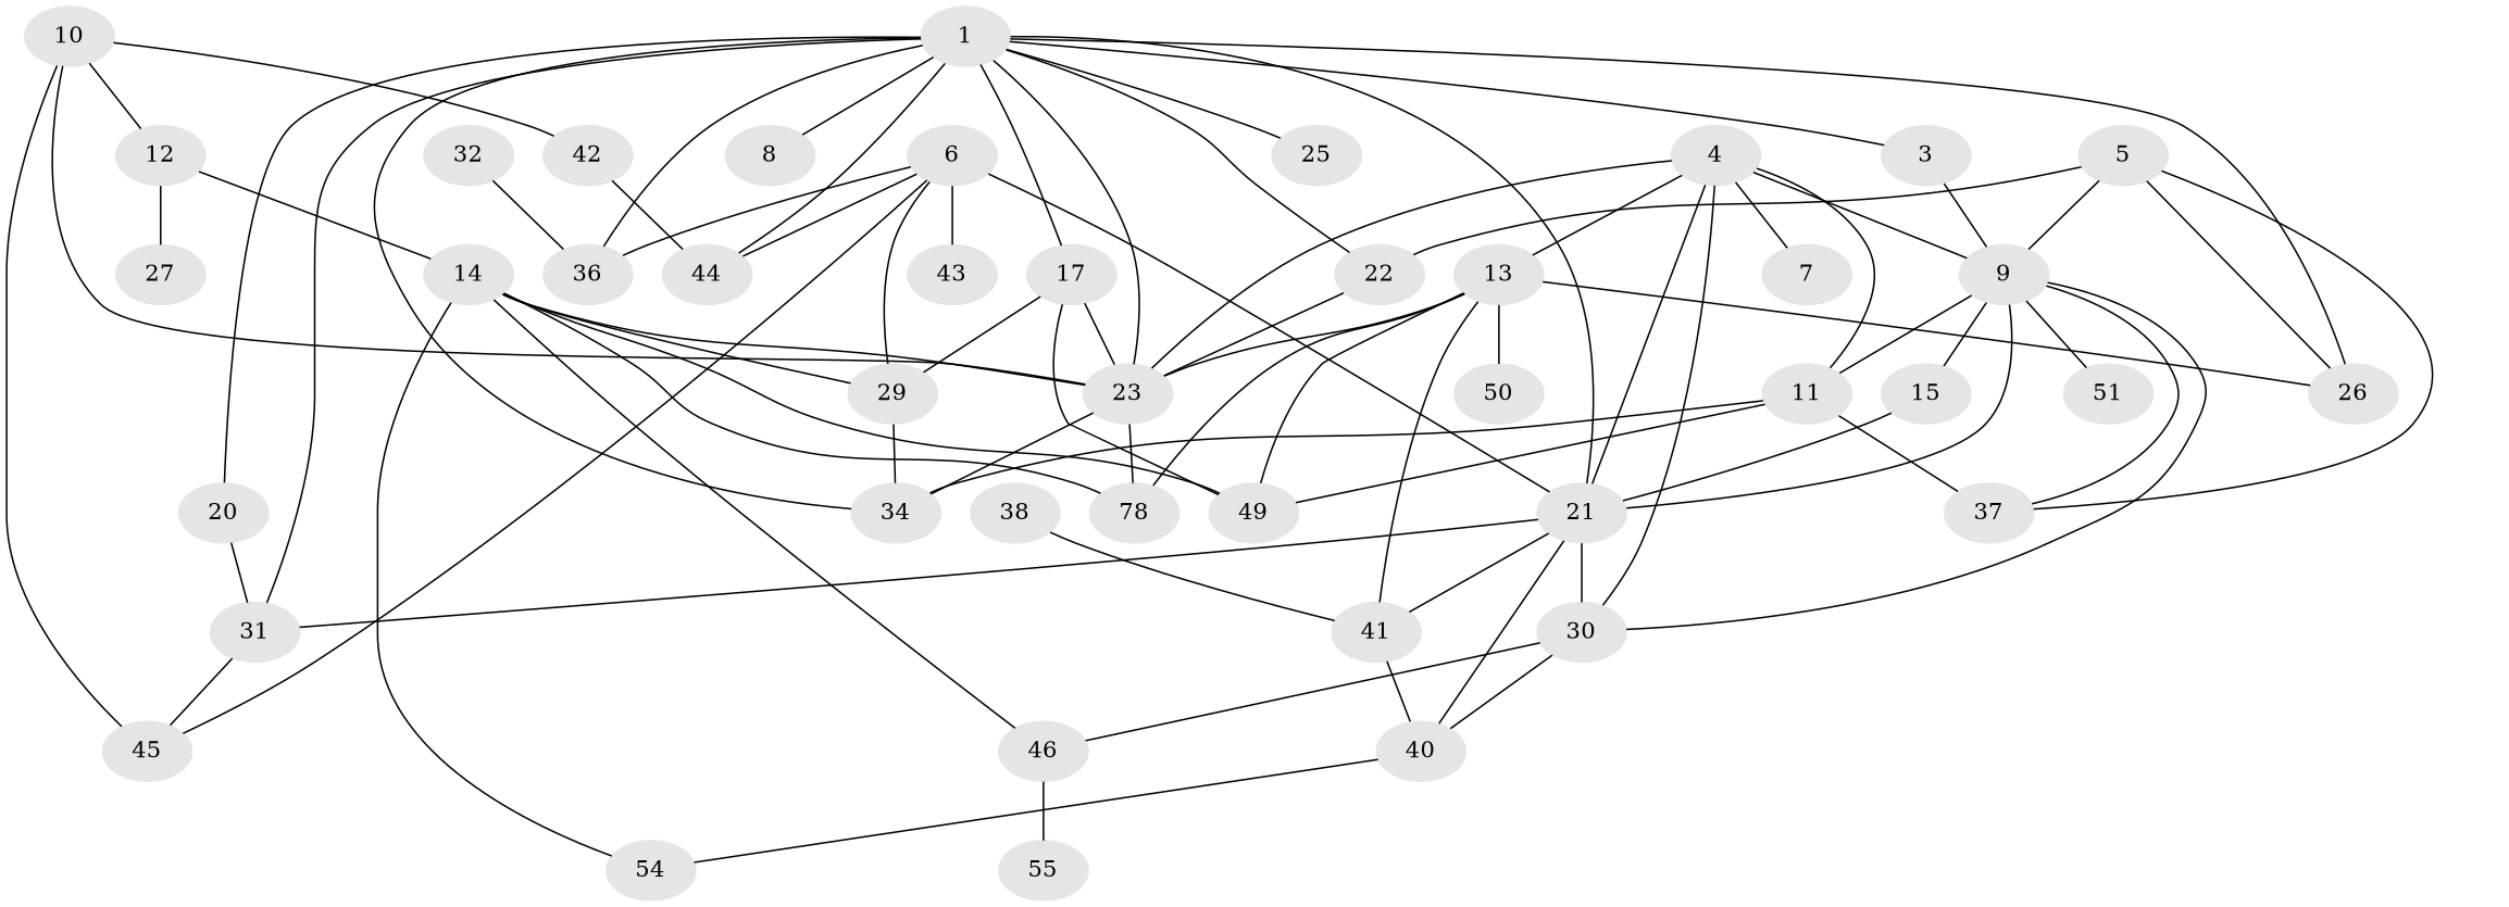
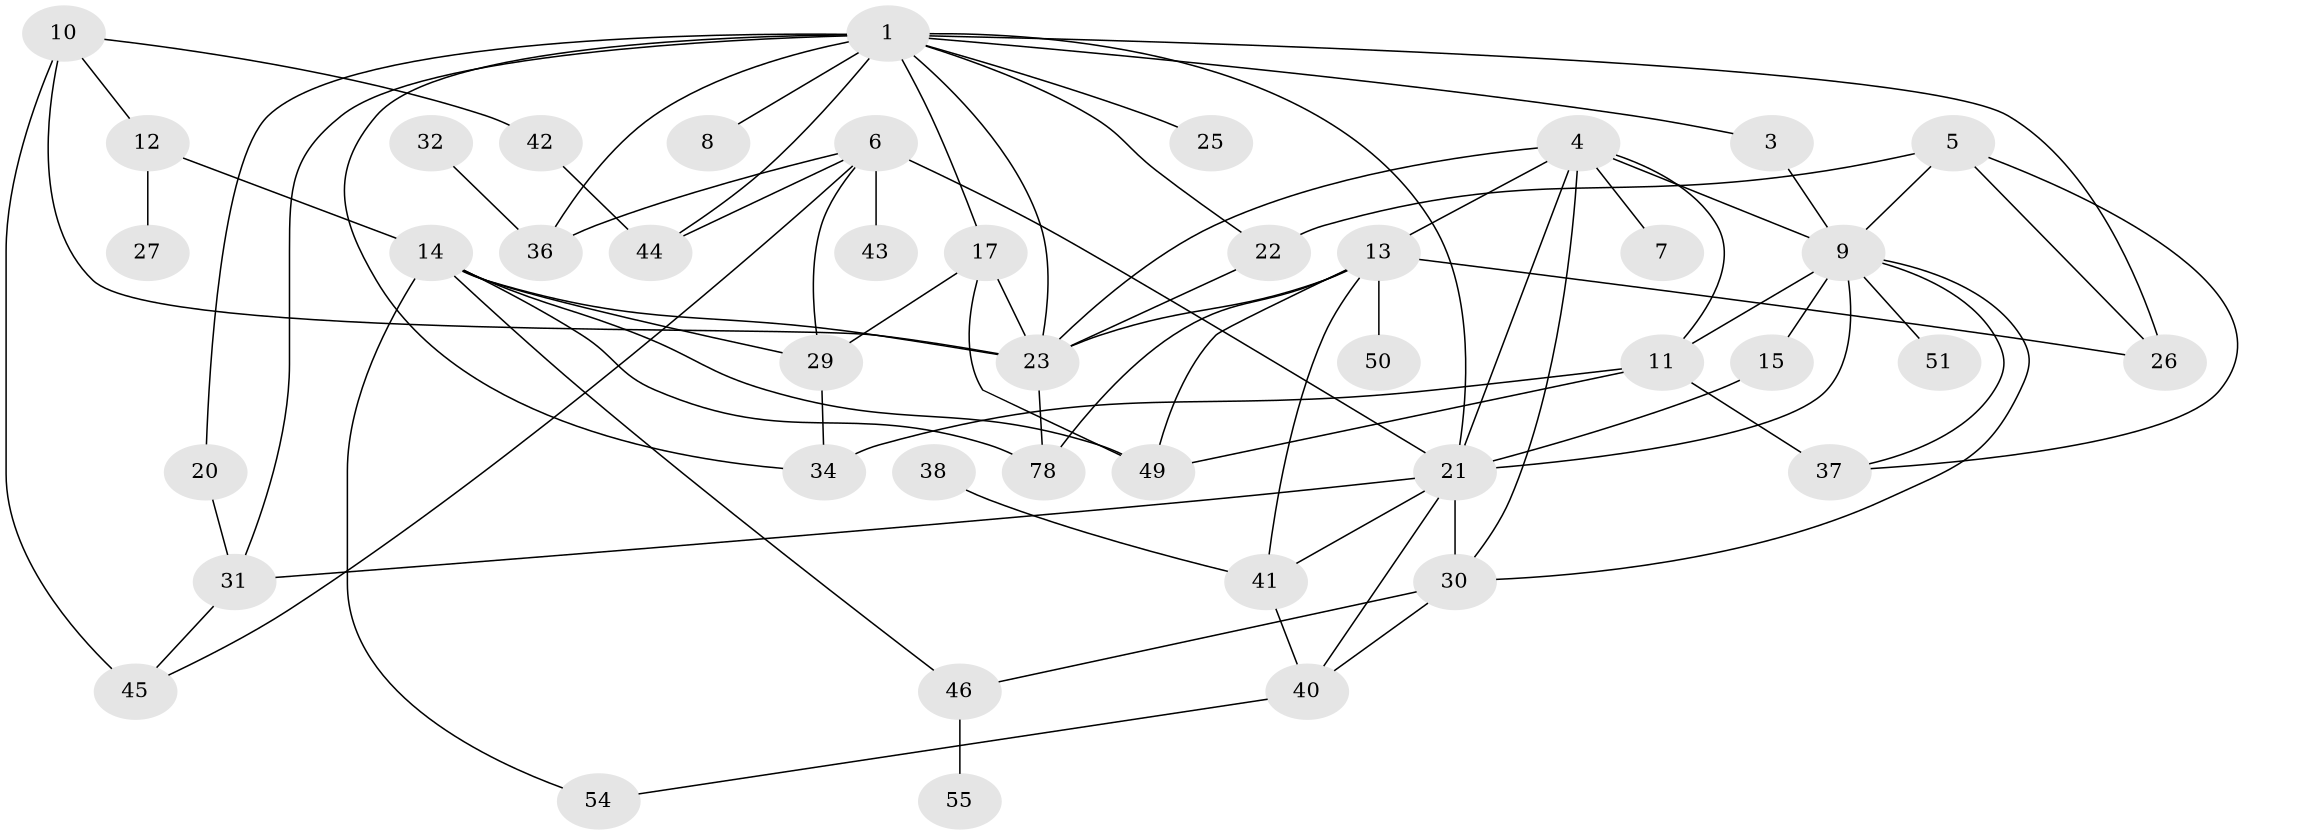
  graph {
    node [color=gray90 style=filled]
    edge [weight=1.0]
    1
    3
    8
    17
    20
    21
    22
    23
    25
    26
    31
    34
    36
    44
    9
    29
    49
    30
    41
    40
    n21 [label=78]
    45
    11
    37
    15
    51
    4
    7
    13
    50
    46
    5
    6
    43
    10
    12
    42
    14
    27
    54
    55
    32
    38
    1 -- 3
    1 -- 8
    1 -- 17
    1 -- 20
    1 -- 21
    1 -- 22
    1 -- 23 [weight=2.0]
    1 -- 25
    1 -- 26
    1 -- 31
    1 -- 34
    1 -- 36 [weight=3.0]
    1 -- 44
    3 -- 9
    17 -- 23
    17 -- 29 [weight=2.0]
    17 -- 49 [weight=2.0]
    20 -- 31
    21 -- 31
    21 -- 30
    21 -- 41
    21 -- 40
    22 -- 23
-   23 -- 34 [weight=3.0]
    23 -- n21
    31 -- 45
    9 -- 21
    9 -- 30
    9 -- 11 [weight=2.0]
    9 -- 37
    9 -- 15
    9 -- 51
    29 -- 34
    30 -- 40
    30 -- 46
    41 -- 40
    40 -- 54
    11 -- 34
    11 -- 49
    11 -- 37 [weight=2.0]
    15 -- 21
    4 -- 21
    4 -- 23
    4 -- 9
    4 -- 30
    4 -- 11
    4 -- 7
    4 -- 13
    13 -- 23
    13 -- 26
    13 -- 49
    13 -- 41
    13 -- n21
    13 -- 50
    46 -- 55
    5 -- 22
    5 -- 26
    5 -- 9
    5 -- 37
    6 -- 21
    6 -- 36
    6 -- 44
    6 -- 29 [weight=2.0]
    6 -- 45
    6 -- 43
    10 -- 23
    10 -- 45 [weight=2.0]
    10 -- 12
    10 -- 42
    12 -- 14
    12 -- 27
    42 -- 44
    14 -- 23
    14 -- 29
    14 -- 49
    14 -- n21
    14 -- 46
    14 -- 54
    32 -- 36
    38 -- 41
  }
